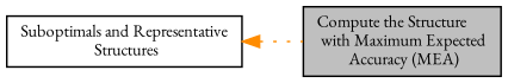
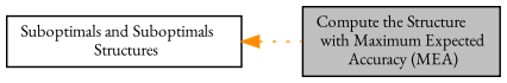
  digraph {
    rankdir=LR
    fontname="EB Garamond"
    node [color=black fontname="EB Garamond" fontsize=10 shape=box]
    n1 [fillcolor=grey75 fontcolor=black height=0.2 label="Compute the Structure\l with Maximum Expected\l Accuracy (MEA)" style=filled width=0.4]
-   n2 [height=0.2 label="Suboptimals and Representative\l Structures" width=0.4]
+   n2 [height=0.2 label="Suboptimals and Suboptimals\l Structures" width=0.4]
    n2 -> n1 [dir=back fontname="EB Garamond" fontsize=10 labelfontname=Helvetica labelfontsize=10 shape=plaintext style=dotted color=darkorange]
  }
